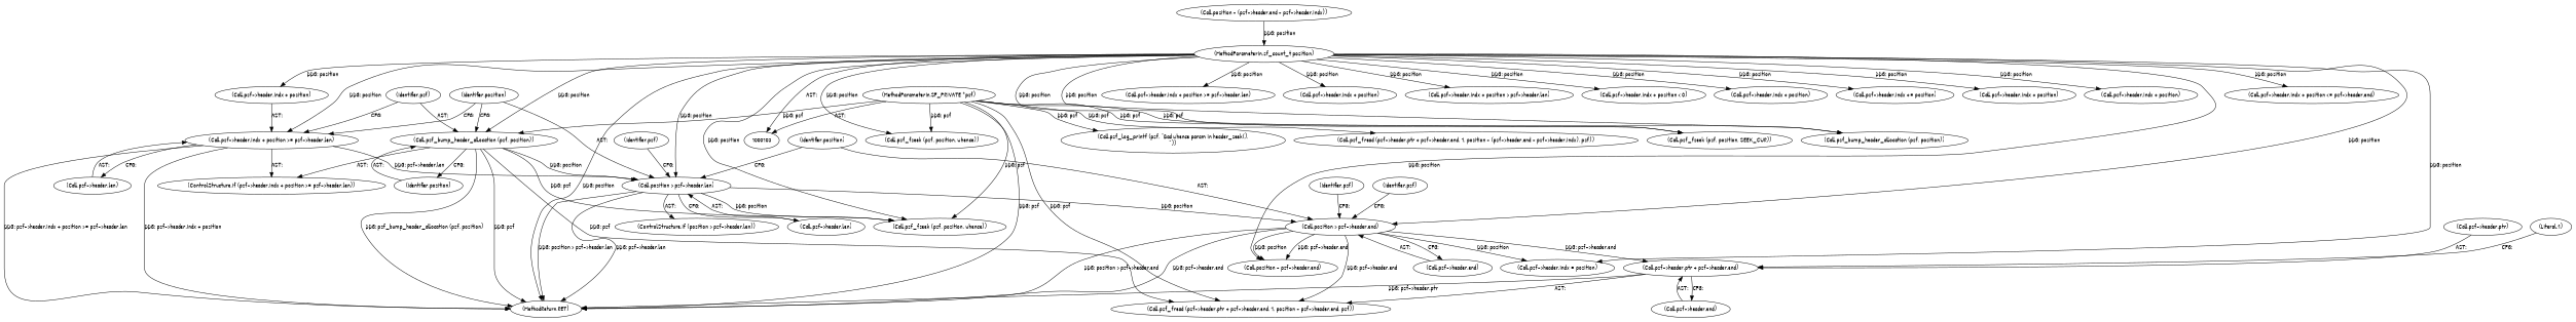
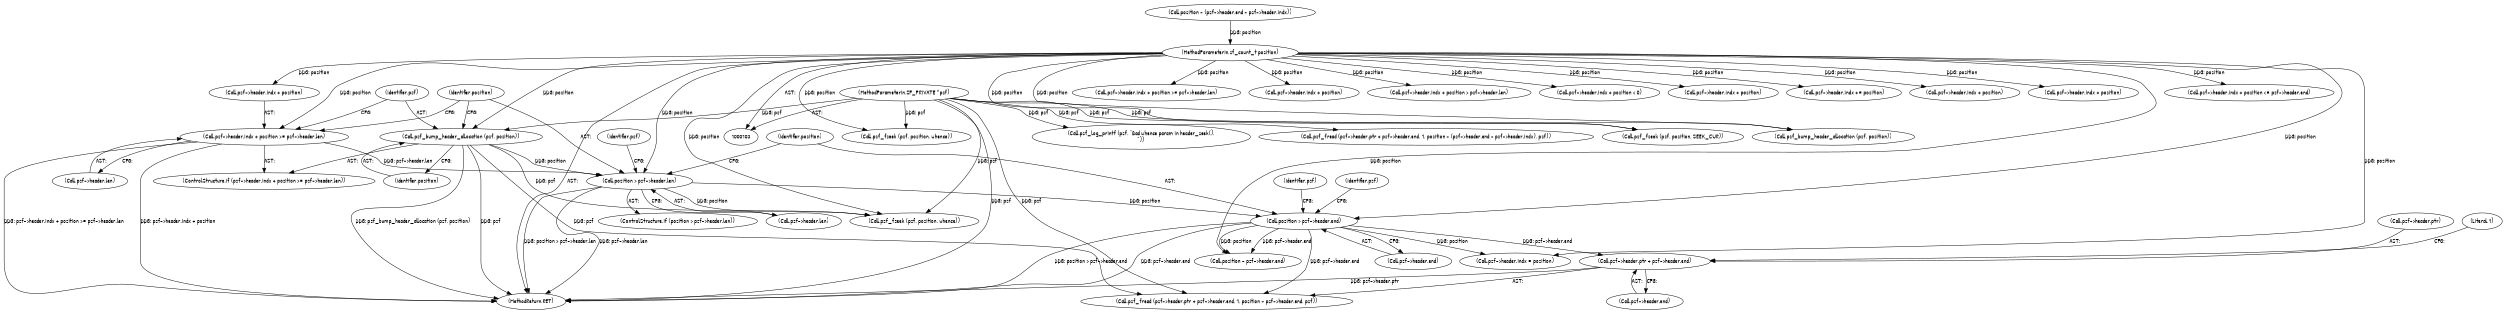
  digraph {
    fontname="Patrick Hand"
    node [fontname="Patrick Hand"]
    edge [fontname="Patrick Hand"]
    n1 [label="(Call,psf->header.ptr + psf->header.end)"]
    n2 [label="(Call,psf_fread (psf->header.ptr + psf->header.end, 1, position - psf->header.end, psf))"]
    n3 [label="(Call,psf->header.end)"]
    n4 [label="(MethodReturn,RET)"]
    n5 [label="(Call,position > psf->header.end)"]
    n6 [label="(Call,psf->header.end)"]
    n7 [label="(Call,psf->header.indx = position)"]
    n8 [label="(Call,position - psf->header.end)"]
    n9 [label="(Call,position > psf->header.len)"]
    n10 [label="(Call,psf_fseek (psf, position, whence))"]
    n11 [label="(ControlStructure,if (position > psf->header.len))"]
    n12 [label="(Call,psf->header.len)"]
    n13 [label="(Call,psf_bump_header_allocation (psf, position))"]
    n14 [label="(Identifier,position)"]
    n15 [label="(ControlStructure,if (psf->header.indx + position >= psf->header.len))"]
    n16 [label="(MethodParameterIn,SF_PRIVATE *psf)"]
    n17 [label="(Call,psf_log_printf (psf, \"Bad whence param in header_seek().\n\"))"]
    n18 [label="(Call,psf_fread (psf->header.ptr + psf->header.end, 1, position - (psf->header.end - psf->header.indx), psf))"]
    n19 [label="(Call,psf_fseek (psf, position, whence))"]
    n20 [label="(Call,psf_fseek (psf, position, SEEK_CUR))"]
    n21 [label="(Call,psf_bump_header_allocation (psf, position))"]
    1000103
    n23 [label="(MethodParameterIn,sf_count_t position)"]
    n24 [label="(Call,psf->header.indx + position >= psf->header.len)"]
    n25 [label="(Call,psf->header.indx + position >= psf->header.len)"]
    n26 [label="(Call,psf->header.indx + position)"]
    n27 [label="(Call,psf->header.indx + position > psf->header.len)"]
    n28 [label="(Call,psf->header.indx + position < 0)"]
    n29 [label="(Call,psf->header.indx + position)"]
    n30 [label="(Call,psf->header.indx += position)"]
    n31 [label="(Call,psf->header.indx + position)"]
    n32 [label="(Call,psf->header.indx + position)"]
    n33 [label="(Call,psf->header.indx + position)"]
    n34 [label="(Call,psf->header.indx + position <= psf->header.end)"]
    n35 [label="(Call,psf->header.len)"]
    n36 [label="(Call,position - (psf->header.end - psf->header.indx))"]
    n37 [label="(Identifier,psf)"]
    n38 [label="(Literal,1)"]
    n39 [label="(Identifier,position)"]
    n40 [label="(Call,psf->header.ptr)"]
    n41 [label="(Identifier,psf)"]
    n42 [label="(Identifier,psf)"]
    n43 [label="(Identifier,position)"]
    n44 [label="(Identifier,psf)"]
    n1 -> n2 [label="AST: "]
    n1 -> n3 [label="CFG: "]
    n1 -> n4 [label="DDG: psf->header.ptr"]
    n3 -> n1 [label="AST: "]
    n5 -> n1 [label="DDG: psf->header.end"]
    n5 -> n2 [label="DDG: psf->header.end"]
    n5 -> n4 [label="DDG: position > psf->header.end"]
    n5 -> n4 [label="DDG: psf->header.end"]
    n5 -> n6 [label="CFG: "]
    n5 -> n7 [label="DDG: position"]
    n5 -> n8 [label="DDG: position"]
    n5 -> n8 [label="DDG: psf->header.end"]
    n6 -> n5 [label="AST: "]
    n9 -> n4 [label="DDG: position > psf->header.len"]
    n9 -> n4 [label="DDG: psf->header.len"]
    n9 -> n5 [label="DDG: position"]
    n9 -> n10 [label="DDG: position"]
    n9 -> n11 [label="AST: "]
    n9 -> n12 [label="CFG: "]
    n12 -> n9 [label="AST: "]
    n13 -> n2 [label="DDG: psf"]
    n13 -> n4 [label="DDG: psf_bump_header_allocation (psf, position)"]
    n13 -> n4 [label="DDG: psf"]
    n13 -> n9 [label="DDG: position"]
    n13 -> n10 [label="DDG: psf"]
    n13 -> n14 [label="CFG: "]
    n13 -> n15 [label="AST: "]
    n14 -> n13 [label="AST: "]
    n16 -> n2 [label="DDG: psf"]
    n16 -> n4 [label="DDG: psf"]
    n16 -> n10 [label="DDG: psf"]
    n16 -> n13 [label="DDG: psf"]
    n16 -> n17 [label="DDG: psf"]
    n16 -> n18 [label="DDG: psf"]
    n16 -> n19 [label="DDG: psf"]
    n16 -> n20 [label="DDG: psf"]
    n16 -> n21 [label="DDG: psf"]
    n16 -> 1000103 [label="AST: "]
-   n23 -> n4 [label="DDG: position"]
+   n23 -> n4 [label="AST: "]
    n23 -> n5 [label="DDG: position"]
    n23 -> n7 [label="DDG: position"]
    n23 -> n8 [label="DDG: position"]
    n23 -> n9 [label="DDG: position"]
    n23 -> n10 [label="DDG: position"]
    n23 -> n13 [label="DDG: position"]
    n23 -> n19 [label="DDG: position"]
    n23 -> n20 [label="DDG: position"]
    n23 -> n21 [label="DDG: position"]
    n23 -> 1000103 [label="AST: "]
    n23 -> n24 [label="DDG: position"]
    n23 -> n25 [label="DDG: position"]
    n23 -> n26 [label="DDG: position"]
    n23 -> n27 [label="DDG: position"]
    n23 -> n28 [label="DDG: position"]
    n23 -> n29 [label="DDG: position"]
    n23 -> n30 [label="DDG: position"]
    n23 -> n31 [label="DDG: position"]
    n23 -> n32 [label="DDG: position"]
    n23 -> n33 [label="DDG: position"]
    n23 -> n34 [label="DDG: position"]
    n24 -> n4 [label="DDG: psf->header.indx + position >= psf->header.len"]
    n24 -> n4 [label="DDG: psf->header.indx + position"]
    n24 -> n9 [label="DDG: psf->header.len"]
    n24 -> n15 [label="AST: "]
    n24 -> n35 [label="CFG: "]
    n33 -> n24 [label="AST: "]
    n35 -> n24 [label="AST: "]
    n36 -> n23 [label="DDG: position"]
    n37 -> n9 [label="CFG: "]
    n38 -> n1 [label="CFG: "]
    n39 -> n9 [label="AST: "]
    n39 -> n13 [label="CFG: "]
    n39 -> n24 [label="CFG: "]
    n40 -> n1 [label="AST: "]
    n41 -> n13 [label="AST: "]
    n41 -> n24 [label="CFG: "]
    n42 -> n5 [label="CFG: "]
    n43 -> n5 [label="AST: "]
    n43 -> n9 [label="CFG: "]
    n44 -> n5 [label="CFG: "]
  }
